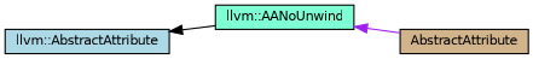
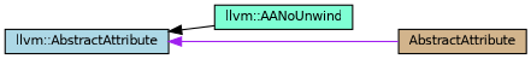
  digraph {
    rankdir=LR
    node [color=black fontname=Helvetica fontsize=10 shape=box style=filled]
    edge [dir=back fontname=Helvetica fontsize=10 labelfontname=Helvetica labelfontsize=10 style=solid]
    n1 [fillcolor=aquamarine fontcolor=black height=0.2 label="llvm::AANoUnwind" width=0.4]
    n2 [fillcolor=tan height=0.2 label=AbstractAttribute width=0.4]
    n3 [fillcolor=lightblue height=0.2 label="llvm::AbstractAttribute" width=0.4]
-   n1 -> n2 [color=purple]
+   n3 -> n2 [color=purple]
    n3 -> n1 [color=black]
  }
